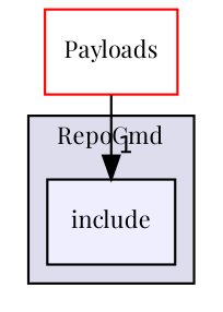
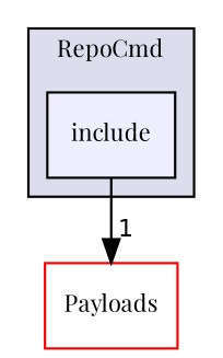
  digraph {
    compound=true
    fontname="Playfair Display"
    node [fontname="Playfair Display" fontsize=10 shape=box]
    n1 [fillcolor="#eeeeff" label=include pencolor=black style=filled]
    n2 [color=red label=Payloads]
    subgraph cluster_1 {
      bgcolor="#ddddee"
      fontsize=10
      label=RepoCmd
      pencolor=black
      n1
    }
-   n2 -> n1 [headlabel=1 labeldistance=1.5 labelfontname=Helvetica labelfontsize=10 fontname="Playfair Display"]
+   n1 -> n2 [headlabel=1 labeldistance=1.5 labelfontname=Helvetica labelfontsize=10 fontname="Playfair Display"]
  }
